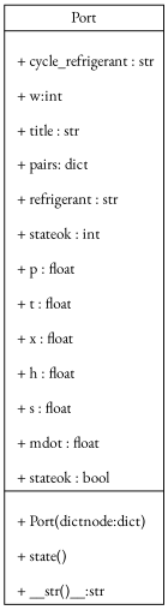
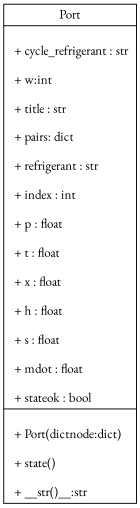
  digraph {
    rankdir=BT
    fontname="EB Garamond"
-   n1 [color=black fontcolor=black label="{Port|\n                       + cycle_refrigerant : str\l\n                       + w:int\l\n                       + title : str\l \n                       + pairs: dict\l\n                       + refrigerant : str\l\n                       + stateok : int\l\n                       + p : float\l\n                       + t : float\l\n                       + x : float\l\n                       + h : float\l\n                       + s : float\l\n                       + mdot : float\l\n                       + stateok : bool\l|\n                       + Port(dictnode:dict)\l\n                       + state()\l\n                       + __str()__:str\l}" shape=record style=solid fontname="EB Garamond"]
+   n1 [color=black fontcolor=black label="{Port|\n                       + cycle_refrigerant : str\l\n                       + w:int\l\n                       + title : str\l \n                       + pairs: dict\l\n                       + refrigerant : str\l\n                       + index : int\l\n                       + p : float\l\n                       + t : float\l\n                       + x : float\l\n                       + h : float\l\n                       + s : float\l\n                       + mdot : float\l\n                       + stateok : bool\l|\n                       + Port(dictnode:dict)\l\n                       + state()\l\n                       + __str()__:str\l}" shape=record style=solid fontname="EB Garamond"]
  }
